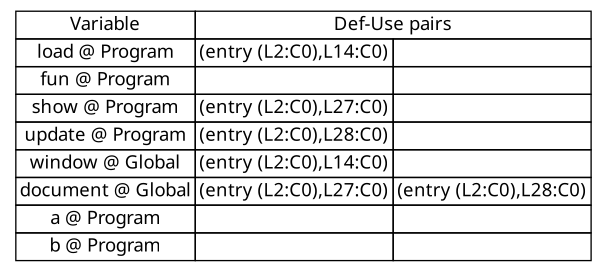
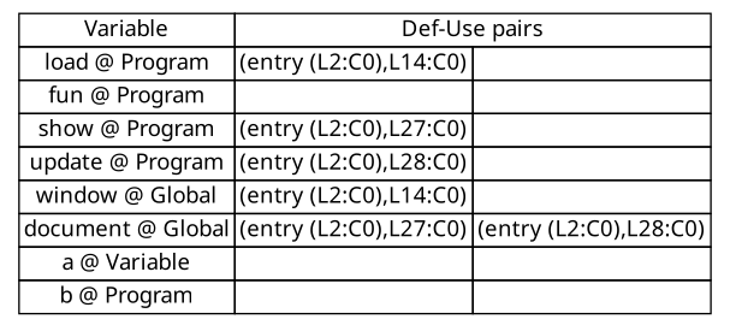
  digraph {
    rankdir=LR
    fontname="Noto Sans"
-   n1 [label=< <TABLE BORDER="0" CELLBORDER="1" CELLSPACING="0"> <tr><td>Variable</td><td COLSPAN="2">Def-Use pairs</td></tr><tr><td>load @ Program</td><td>(entry (L2:C0),L14:C0)</td><td></td></tr> <tr><td>fun @ Program</td><td></td><td></td></tr> <tr><td>show @ Program</td><td>(entry (L2:C0),L27:C0)</td><td></td></tr> <tr><td>update @ Program</td><td>(entry (L2:C0),L28:C0)</td><td></td></tr> <tr><td>window @ Global</td><td>(entry (L2:C0),L14:C0)</td><td></td></tr> <tr><td>document @ Global</td><td>(entry (L2:C0),L27:C0)</td><td>(entry (L2:C0),L28:C0)</td></tr> <tr><td>a @ Program</td><td></td><td></td></tr> <tr><td>b @ Program</td><td></td><td></td></tr> </TABLE> > shape=plaintext fontname="Noto Sans"]
+   n1 [label=< <TABLE BORDER="0" CELLBORDER="1" CELLSPACING="0"> <tr><td>Variable</td><td COLSPAN="2">Def-Use pairs</td></tr><tr><td>load @ Program</td><td>(entry (L2:C0),L14:C0)</td><td></td></tr> <tr><td>fun @ Program</td><td></td><td></td></tr> <tr><td>show @ Program</td><td>(entry (L2:C0),L27:C0)</td><td></td></tr> <tr><td>update @ Program</td><td>(entry (L2:C0),L28:C0)</td><td></td></tr> <tr><td>window @ Global</td><td>(entry (L2:C0),L14:C0)</td><td></td></tr> <tr><td>document @ Global</td><td>(entry (L2:C0),L27:C0)</td><td>(entry (L2:C0),L28:C0)</td></tr> <tr><td>a @ Variable</td><td></td><td></td></tr> <tr><td>b @ Program</td><td></td><td></td></tr> </TABLE> > shape=plaintext fontname="Noto Sans"]
  }
